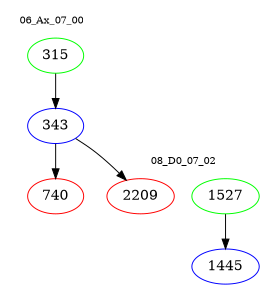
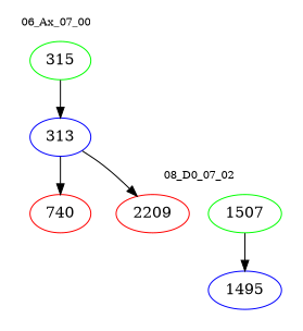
  digraph {
    node [color=green]
    edge [color=black]
    n1 [label=315]
-   n2 [color=blue label=343]
+   n2 [color=blue label=313]
    n3 [color=red label=740]
-   n4 [label=1527]
-   n5 [color=blue label=1445]
+   n4 [label=1507]
+   n5 [color=blue label=1495]
    n6 [color=red label=2209]
    subgraph cluster_1 {
      color=white
      fontsize=10
      label="06_Ax_07_00"
      n1
      n2
      n3
    }
    subgraph cluster_2 {
      color=white
      fontsize=10
      label="08_D0_07_02"
      n4
      n5
      n6
    }
    n1 -> n2
    n2 -> n3
    n2 -> n6
    n4 -> n5
  }
